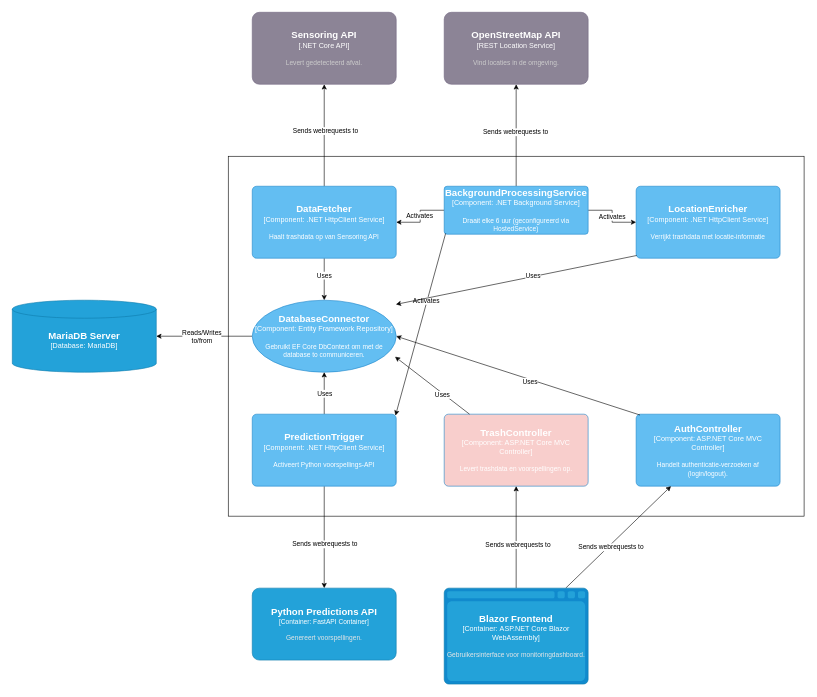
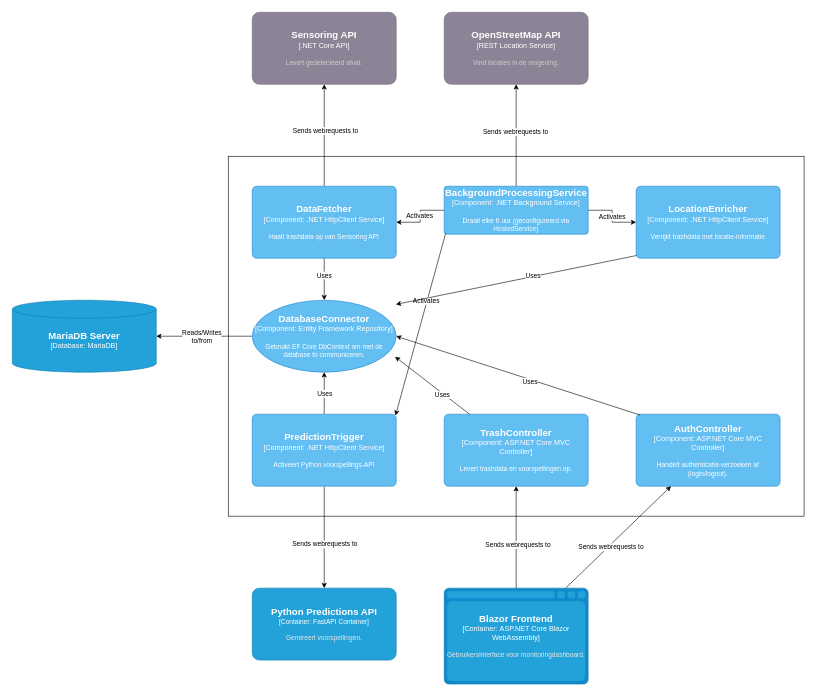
  <mxCell id="0" />
  <mxCell id="1" parent="0" />
  <mxCell id="2" value="" style="rounded=0;whiteSpace=wrap;html=1;" parent="1" vertex="1"><mxGeometry x="380" y="260" width="960" height="600" as="geometry" /></mxCell>
  <mxCell id="3" value="&lt;font style=&quot;font-size: 16px&quot;&gt;&lt;b&gt;OpenStreetMap API&lt;/b&gt;&lt;/font&gt;&lt;div&gt;[REST Location Service]&lt;/div&gt;&lt;br&gt;&lt;div&gt;&lt;font style=&quot;font-size: 11px&quot;&gt;&lt;font color=&quot;#cccccc&quot;&gt;Vind locaties in de omgeving.&lt;/font&gt;&lt;/div&gt;" style="rounded=1;whiteSpace=wrap;html=1;labelBackgroundColor=none;fillColor=#8C8496;fontColor=#ffffff;align=center;arcSize=10;strokeColor=#736782;metaEdit=1;resizable=0;points=[[0.25,0,0],[0.5,0,0],[0.75,0,0],[1,0.25,0],[1,0.5,0],[1,0.75,0],[0.75,1,0],[0.5,1,0],[0.25,1,0],[0,0.75,0],[0,0.5,0],[0,0.25,0]];" parent="1" vertex="1"><mxGeometry x="740" y="20" width="240" height="120" as="geometry" /></mxCell>
  <mxCell id="4" value="&lt;font style=&quot;font-size: 16px&quot;&gt;&lt;b&gt;AuthController&lt;/b&gt;&lt;/font&gt;&lt;div&gt;[Component: ASP.NET Core MVC Controller]&lt;/div&gt;&lt;br&gt;&lt;div&gt;&lt;font style=&quot;font-size: 11px&quot;&gt;Handelt authenticatie-verzoeken af (login/logout).&lt;/font&gt;&lt;/div&gt;" style="rounded=1;whiteSpace=wrap;html=1;labelBackgroundColor=none;fillColor=#63BEF2;fontColor=#ffffff;align=center;arcSize=6;strokeColor=#2086C9;metaEdit=1;resizable=0;points=[[0.25,0,0],[0.5,0,0],[0.75,0,0],[1,0.25,0],[1,0.5,0],[1,0.75,0],[0.75,1,0],[0.5,1,0],[0.25,1,0],[0,0.75,0],[0,0.5,0],[0,0.25,0]];" parent="1" vertex="1"><mxGeometry x="1060" y="690" width="240" height="120" as="geometry" /></mxCell>
  <mxCell id="5" value="&lt;font style=&quot;font-size: 16px&quot;&gt;&lt;b&gt;Sensoring API&lt;/b&gt;&lt;/font&gt;&lt;div&gt;[.NET Core API]&lt;/div&gt;&lt;br&gt;&lt;div&gt;&lt;font style=&quot;font-size: 11px&quot;&gt;&lt;font color=&quot;#cccccc&quot;&gt;Levert gedetecteerd afval.&lt;/font&gt;&lt;/div&gt;" style="rounded=1;whiteSpace=wrap;html=1;labelBackgroundColor=none;fillColor=#8C8496;fontColor=#ffffff;align=center;arcSize=10;strokeColor=#736782;metaEdit=1;resizable=0;points=[[0.25,0,0],[0.5,0,0],[0.75,0,0],[1,0.25,0],[1,0.5,0],[1,0.75,0],[0.75,1,0],[0.5,1,0],[0.25,1,0],[0,0.75,0],[0,0.5,0],[0,0.25,0]];" parent="1" vertex="1"><mxGeometry x="420" y="20" width="240" height="120" as="geometry" /></mxCell>
- <mxCell id="6" value="&lt;font style=&quot;font-size: 16px&quot;&gt;&lt;b&gt;TrashController&lt;/b&gt;&lt;/font&gt;&lt;div&gt;[Component: ASP.NET Core MVC Controller]&lt;/div&gt;&lt;br&gt;&lt;div&gt;&lt;font style=&quot;font-size: 11px&quot;&gt;Levert trashdata en voorspellingen op.&lt;/font&gt;&lt;/div&gt;" style="rounded=1;whiteSpace=wrap;html=1;labelBackgroundColor=none;fillColor=#f8cecc;fontColor=#ffffff;align=center;arcSize=6;strokeColor=#2086C9;metaEdit=1;resizable=0;points=[[0.25,0,0],[0.5,0,0],[0.75,0,0],[1,0.25,0],[1,0.5,0],[1,0.75,0],[0.75,1,0],[0.5,1,0],[0.25,1,0],[0,0.75,0],[0,0.5,0],[0,0.25,0]];" parent="1" vertex="1"><mxGeometry x="740" y="690" width="240" height="120" as="geometry" /></mxCell>
+ <mxCell id="6" value="&lt;font style=&quot;font-size: 16px&quot;&gt;&lt;b&gt;TrashController&lt;/b&gt;&lt;/font&gt;&lt;div&gt;[Component: ASP.NET Core MVC Controller]&lt;/div&gt;&lt;br&gt;&lt;div&gt;&lt;font style=&quot;font-size: 11px&quot;&gt;Levert trashdata en voorspellingen op.&lt;/font&gt;&lt;/div&gt;" style="rounded=1;whiteSpace=wrap;html=1;labelBackgroundColor=none;fillColor=#63BEF2;fontColor=#ffffff;align=center;arcSize=6;strokeColor=#2086C9;metaEdit=1;resizable=0;points=[[0.25,0,0],[0.5,0,0],[0.75,0,0],[1,0.25,0],[1,0.5,0],[1,0.75,0],[0.75,1,0],[0.5,1,0],[0.25,1,0],[0,0.75,0],[0,0.5,0],[0,0.25,0]];" parent="1" vertex="1"><mxGeometry x="740" y="690" width="240" height="120" as="geometry" /></mxCell>
  <mxCell id="7" style="edgeStyle=orthogonalEdgeStyle;rounded=0;orthogonalLoop=1;jettySize=auto;html=1;" edge="1" parent="1" source="13" target="18"><mxGeometry relative="1" as="geometry" /></mxCell>
  <mxCell id="8" value="Activates" style="edgeLabel;html=1;align=center;verticalAlign=middle;resizable=0;points=[];" vertex="1" connectable="0" parent="7"><mxGeometry x="-0.039" y="-2" relative="1" as="geometry"><mxPoint as="offset" /></mxGeometry></mxCell>
  <mxCell id="9" style="edgeStyle=orthogonalEdgeStyle;rounded=0;orthogonalLoop=1;jettySize=auto;html=1;" edge="1" parent="1" source="13" target="19"><mxGeometry relative="1" as="geometry" /></mxCell>
  <mxCell id="10" value="Activates" style="edgeLabel;html=1;align=center;verticalAlign=middle;resizable=0;points=[];" vertex="1" connectable="0" parent="9"><mxGeometry x="-0.004" y="-1" relative="1" as="geometry"><mxPoint as="offset" /></mxGeometry></mxCell>
  <mxCell id="11" style="edgeStyle=orthogonalEdgeStyle;rounded=0;orthogonalLoop=1;jettySize=auto;html=1;" edge="1" parent="1" source="13" target="3"><mxGeometry relative="1" as="geometry" /></mxCell>
  <mxCell id="12" value="Sends webrequests to" style="edgeLabel;html=1;align=center;verticalAlign=middle;resizable=0;points=[];" vertex="1" connectable="0" parent="11"><mxGeometry x="0.076" y="2" relative="1" as="geometry"><mxPoint as="offset" /></mxGeometry></mxCell>
  <mxCell id="13" value="&lt;font style=&quot;font-size: 16px&quot;&gt;&lt;b&gt;BackgroundProcessingService&lt;/b&gt;&lt;/font&gt;&lt;div&gt;[Component: .NET Background Service]&lt;/div&gt;&lt;br&gt;&lt;div&gt;&lt;font style=&quot;font-size: 11px&quot;&gt;Draait elke 6 uur (geconfigureerd via HostedService)&lt;/font&gt;&lt;/div&gt;" style="rounded=1;whiteSpace=wrap;html=1;labelBackgroundColor=none;fillColor=#63BEF2;fontColor=#ffffff;align=center;arcSize=6;strokeColor=#2086C9;metaEdit=1;resizable=0;points=[[0.25,0,0],[0.5,0,0],[0.75,0,0],[1,0.25,0],[1,0.5,0],[1,0.75,0],[0.75,1,0],[0.5,1,0],[0.25,1,0],[0,0.75,0],[0,0.5,0],[0,0.25,0]];" parent="1" vertex="1"><mxGeometry x="740" y="310" width="240" height="80" as="geometry" /></mxCell>
  <mxCell id="14" style="edgeStyle=orthogonalEdgeStyle;rounded=0;orthogonalLoop=1;jettySize=auto;html=1;" edge="1" parent="1" source="18" target="22"><mxGeometry relative="1" as="geometry" /></mxCell>
  <mxCell id="15" value="Uses" style="edgeLabel;html=1;align=center;verticalAlign=middle;resizable=0;points=[];" vertex="1" connectable="0" parent="14"><mxGeometry x="-0.2" y="-1" relative="1" as="geometry"><mxPoint as="offset" /></mxGeometry></mxCell>
  <mxCell id="16" style="edgeStyle=orthogonalEdgeStyle;rounded=0;orthogonalLoop=1;jettySize=auto;html=1;" edge="1" parent="1" source="18" target="5"><mxGeometry relative="1" as="geometry" /></mxCell>
  <mxCell id="17" value="Sends webrequests to" style="edgeLabel;html=1;align=center;verticalAlign=middle;resizable=0;points=[];" vertex="1" connectable="0" parent="16"><mxGeometry x="0.096" y="-1" relative="1" as="geometry"><mxPoint as="offset" /></mxGeometry></mxCell>
  <mxCell id="18" value="&lt;font style=&quot;font-size: 16px&quot;&gt;&lt;b&gt;DataFetcher&lt;/b&gt;&lt;/font&gt;&lt;div&gt;[Component: .NET HttpClient Service]&lt;/div&gt;&lt;br&gt;&lt;div&gt;&lt;font style=&quot;font-size: 11px&quot;&gt;Haalt trashdata op van Sensoring API&lt;/font&gt;&lt;/div&gt;" style="rounded=1;whiteSpace=wrap;html=1;labelBackgroundColor=none;fillColor=#63BEF2;fontColor=#ffffff;align=center;arcSize=6;strokeColor=#2086C9;metaEdit=1;resizable=0;points=[[0.25,0,0],[0.5,0,0],[0.75,0,0],[1,0.25,0],[1,0.5,0],[1,0.75,0],[0.75,1,0],[0.5,1,0],[0.25,1,0],[0,0.75,0],[0,0.5,0],[0,0.25,0]];" parent="1" vertex="1"><mxGeometry x="420" y="310" width="240" height="120" as="geometry" /></mxCell>
  <mxCell id="19" value="&lt;font style=&quot;font-size: 16px&quot;&gt;&lt;b&gt;LocationEnricher&lt;/b&gt;&lt;/font&gt;&lt;div&gt;[Component: .NET HttpClient Service]&lt;/div&gt;&lt;br&gt;&lt;div&gt;&lt;font style=&quot;font-size: 11px&quot;&gt;Verrijkt trashdata met locatie-informatie&lt;/font&gt;&lt;/div&gt;" style="rounded=1;whiteSpace=wrap;html=1;labelBackgroundColor=none;fillColor=#63BEF2;fontColor=#ffffff;align=center;arcSize=6;strokeColor=#2086C9;metaEdit=1;resizable=0;points=[[0.25,0,0],[0.5,0,0],[0.75,0,0],[1,0.25,0],[1,0.5,0],[1,0.75,0],[0.75,1,0],[0.5,1,0],[0.25,1,0],[0,0.75,0],[0,0.5,0],[0,0.25,0]];" parent="1" vertex="1"><mxGeometry x="1060" y="310" width="240" height="120" as="geometry" /></mxCell>
  <mxCell id="20" style="edgeStyle=orthogonalEdgeStyle;rounded=0;orthogonalLoop=1;jettySize=auto;html=1;" edge="1" parent="1" source="22" target="28"><mxGeometry relative="1" as="geometry" /></mxCell>
  <mxCell id="21" value="Reads/Writes&lt;div&gt;to/from&lt;/div&gt;" style="edgeLabel;html=1;align=center;verticalAlign=middle;resizable=0;points=[];" vertex="1" connectable="0" parent="20"><mxGeometry x="0.286" y="-2" relative="1" as="geometry"><mxPoint x="18" y="2" as="offset" /></mxGeometry></mxCell>
  <mxCell id="22" value="&lt;font style=&quot;font-size: 16px&quot;&gt;&lt;b&gt;DatabaseConnector&lt;/b&gt;&lt;/font&gt;&lt;div&gt;[Component: Entity Framework Repository]&lt;/div&gt;&lt;br&gt;&lt;div&gt;&lt;font style=&quot;font-size: 11px&quot;&gt;Gebruikt EF Core DbContext om met de database to communiceren.&lt;/font&gt;&lt;/div&gt;" style="ellipse;whiteSpace=wrap;html=1;labelBackgroundColor=none;fillColor=#63BEF2;fontColor=#ffffff;align=center;arcSize=6;strokeColor=#2086C9;metaEdit=1;resizable=0;points=[[0.25,0,0],[0.5,0,0],[0.75,0,0],[1,0.25,0],[1,0.5,0],[1,0.75,0],[0.75,1,0],[0.5,1,0],[0.25,1,0],[0,0.75,0],[0,0.5,0],[0,0.25,0]];" parent="1" vertex="1"><mxGeometry x="420" y="500" width="240" height="120" as="geometry" /></mxCell>
  <mxCell id="23" style="edgeStyle=orthogonalEdgeStyle;rounded=0;orthogonalLoop=1;jettySize=auto;html=1;" edge="1" parent="1" source="27" target="22"><mxGeometry relative="1" as="geometry" /></mxCell>
  <mxCell id="24" value="Uses" style="edgeLabel;html=1;align=center;verticalAlign=middle;resizable=0;points=[];" vertex="1" connectable="0" parent="23"><mxGeometry x="0.012" relative="1" as="geometry"><mxPoint as="offset" /></mxGeometry></mxCell>
  <mxCell id="25" style="edgeStyle=orthogonalEdgeStyle;rounded=0;orthogonalLoop=1;jettySize=auto;html=1;" edge="1" parent="1" source="27" target="29"><mxGeometry relative="1" as="geometry" /></mxCell>
  <mxCell id="26" value="Sends webrequests to" style="edgeLabel;html=1;align=center;verticalAlign=middle;resizable=0;points=[];" vertex="1" connectable="0" parent="25"><mxGeometry x="0.125" relative="1" as="geometry"><mxPoint as="offset" /></mxGeometry></mxCell>
  <mxCell id="27" value="&lt;font style=&quot;font-size: 16px&quot;&gt;&lt;b&gt;PredictionTrigger&lt;/b&gt;&lt;/font&gt;&lt;div&gt;[Component: .NET HttpClient Service]&lt;/div&gt;&lt;br&gt;&lt;div&gt;&lt;font style=&quot;font-size: 11px&quot;&gt;Activeert Python voorspellings-API&lt;/font&gt;&lt;/div&gt;" style="rounded=1;whiteSpace=wrap;html=1;labelBackgroundColor=none;fillColor=#63BEF2;fontColor=#ffffff;align=center;arcSize=6;strokeColor=#2086C9;metaEdit=1;resizable=0;points=[[0.25,0,0],[0.5,0,0],[0.75,0,0],[1,0.25,0],[1,0.5,0],[1,0.75,0],[0.75,1,0],[0.5,1,0],[0.25,1,0],[0,0.75,0],[0,0.5,0],[0,0.25,0]];" parent="1" vertex="1"><mxGeometry x="420" y="690" width="240" height="120" as="geometry" /></mxCell>
  <mxCell id="28" value="&lt;font style=&quot;font-size: 16px&quot;&gt;&lt;b&gt;MariaDB Server&lt;/b&gt;&lt;/font&gt;&lt;div&gt;[Database:&amp;nbsp;MariaDB]&lt;/div&gt;&lt;br&gt;&lt;div&gt;&lt;font style=&quot;font-size: 11px&quot;&gt;&lt;font color=&quot;#E6E6E6&quot;&gt;&lt;/font&gt;&lt;/div&gt;" style="shape=cylinder3;size=15;whiteSpace=wrap;html=1;boundedLbl=1;rounded=0;labelBackgroundColor=none;fillColor=#23A2D9;fontSize=12;fontColor=#ffffff;align=center;strokeColor=#0E7DAD;metaEdit=1;points=[[0.5,0,0],[1,0.25,0],[1,0.5,0],[1,0.75,0],[0.5,1,0],[0,0.75,0],[0,0.5,0],[0,0.25,0]];resizable=0;" vertex="1" parent="1"><mxGeometry x="20" y="500" width="240" height="120" as="geometry" /></mxCell>
  <mxCell id="29" value="&lt;font style=&quot;font-size: 16px&quot;&gt;&lt;b&gt;Python Predictions API&lt;/b&gt;&lt;/font&gt;&lt;div&gt;[Container: FastAPI Container]&lt;/div&gt;&lt;br&gt;&lt;div&gt;&lt;font style=&quot;font-size: 11px&quot;&gt;&lt;font color=&quot;#E6E6E6&quot;&gt;Genereert voorspellingen.&lt;/font&gt;&lt;/div&gt;" style="rounded=1;whiteSpace=wrap;html=1;fontSize=11;labelBackgroundColor=none;fillColor=#23A2D9;fontColor=#ffffff;align=center;arcSize=10;strokeColor=#0E7DAD;metaEdit=1;resizable=0;points=[[0.25,0,0],[0.5,0,0],[0.75,0,0],[1,0.25,0],[1,0.5,0],[1,0.75,0],[0.75,1,0],[0.5,1,0],[0.25,1,0],[0,0.75,0],[0,0.5,0],[0,0.25,0]];" vertex="1" parent="1"><mxGeometry x="420" y="980" width="240" height="120" as="geometry" /></mxCell>
  <mxCell id="30" style="edgeStyle=orthogonalEdgeStyle;rounded=0;orthogonalLoop=1;jettySize=auto;html=1;" edge="1" parent="1" source="34" target="6"><mxGeometry relative="1" as="geometry" /></mxCell>
  <mxCell id="31" value="Sends webrequests to" style="edgeLabel;html=1;align=center;verticalAlign=middle;resizable=0;points=[];" vertex="1" connectable="0" parent="30"><mxGeometry x="-0.144" y="-2" relative="1" as="geometry"><mxPoint as="offset" /></mxGeometry></mxCell>
  <mxCell id="32" style="rounded=0;orthogonalLoop=1;jettySize=auto;html=1;" edge="1" parent="1" source="34" target="4"><mxGeometry relative="1" as="geometry" /></mxCell>
  <mxCell id="33" value="Sends webrequests to" style="edgeLabel;html=1;align=center;verticalAlign=middle;resizable=0;points=[];" vertex="1" connectable="0" parent="32"><mxGeometry x="-0.173" y="-3" relative="1" as="geometry"><mxPoint as="offset" /></mxGeometry></mxCell>
  <mxCell id="34" value="&lt;font style=&quot;font-size: 16px&quot;&gt;&lt;b&gt;Blazor Frontend&lt;/b&gt;&lt;/font&gt;&lt;div&gt;[Container:&amp;nbsp;ASP.NET Core Blazor WebAssembly]&lt;/div&gt;&lt;br&gt;&lt;div&gt;&lt;font style=&quot;font-size: 11px&quot;&gt;&lt;font color=&quot;#E6E6E6&quot;&gt;Gebruikersinterface voor monitoringdashboard.&lt;/font&gt;&lt;/div&gt;" style="shape=mxgraph.c4.webBrowserContainer2;whiteSpace=wrap;html=1;boundedLbl=1;rounded=0;labelBackgroundColor=none;strokeColor=#118ACD;fillColor=#23A2D9;strokeColor=#118ACD;strokeColor2=#0E7DAD;fontSize=12;fontColor=#ffffff;align=center;metaEdit=1;points=[[0.5,0,0],[1,0.25,0],[1,0.5,0],[1,0.75,0],[0.5,1,0],[0,0.75,0],[0,0.5,0],[0,0.25,0]];resizable=0;" vertex="1" parent="1"><mxGeometry x="740" y="980" width="240" height="160" as="geometry" /></mxCell>
  <mxCell id="35" style="rounded=0;orthogonalLoop=1;jettySize=auto;html=1;entryX=0.995;entryY=0.019;entryDx=0;entryDy=0;entryPerimeter=0;exitX=0.01;exitY=0.983;exitDx=0;exitDy=0;exitPerimeter=0;" edge="1" parent="1" source="13" target="27"><mxGeometry relative="1" as="geometry" /></mxCell>
  <mxCell id="36" value="Activates" style="edgeLabel;html=1;align=center;verticalAlign=middle;resizable=0;points=[];" vertex="1" connectable="0" parent="35"><mxGeometry x="-0.255" y="-2" relative="1" as="geometry"><mxPoint as="offset" /></mxGeometry></mxCell>
  <mxCell id="37" style="rounded=0;orthogonalLoop=1;jettySize=auto;html=1;entryX=0.998;entryY=0.058;entryDx=0;entryDy=0;entryPerimeter=0;exitX=0.004;exitY=0.962;exitDx=0;exitDy=0;exitPerimeter=0;" edge="1" parent="1" source="19" target="22"><mxGeometry relative="1" as="geometry" /></mxCell>
  <mxCell id="38" value="Uses" style="edgeLabel;html=1;align=center;verticalAlign=middle;resizable=0;points=[];" vertex="1" connectable="0" parent="37"><mxGeometry x="-0.136" y="-1" relative="1" as="geometry"><mxPoint as="offset" /></mxGeometry></mxCell>
  <mxCell id="39" style="rounded=0;orthogonalLoop=1;jettySize=auto;html=1;entryX=0.992;entryY=0.785;entryDx=0;entryDy=0;entryPerimeter=0;" edge="1" parent="1" source="6" target="22"><mxGeometry relative="1" as="geometry" /></mxCell>
  <mxCell id="40" value="Uses" style="edgeLabel;html=1;align=center;verticalAlign=middle;resizable=0;points=[];" vertex="1" connectable="0" parent="39"><mxGeometry x="-0.286" y="2" relative="1" as="geometry"><mxPoint as="offset" /></mxGeometry></mxCell>
  <mxCell id="41" style="rounded=0;orthogonalLoop=1;jettySize=auto;html=1;entryX=1;entryY=0.5;entryDx=0;entryDy=0;entryPerimeter=0;exitX=0.027;exitY=0.012;exitDx=0;exitDy=0;exitPerimeter=0;" edge="1" parent="1" source="4" target="22"><mxGeometry relative="1" as="geometry" /></mxCell>
  <mxCell id="42" value="Uses" style="edgeLabel;html=1;align=center;verticalAlign=middle;resizable=0;points=[];" vertex="1" connectable="0" parent="41"><mxGeometry x="-0.102" y="3" relative="1" as="geometry"><mxPoint as="offset" /></mxGeometry></mxCell>
